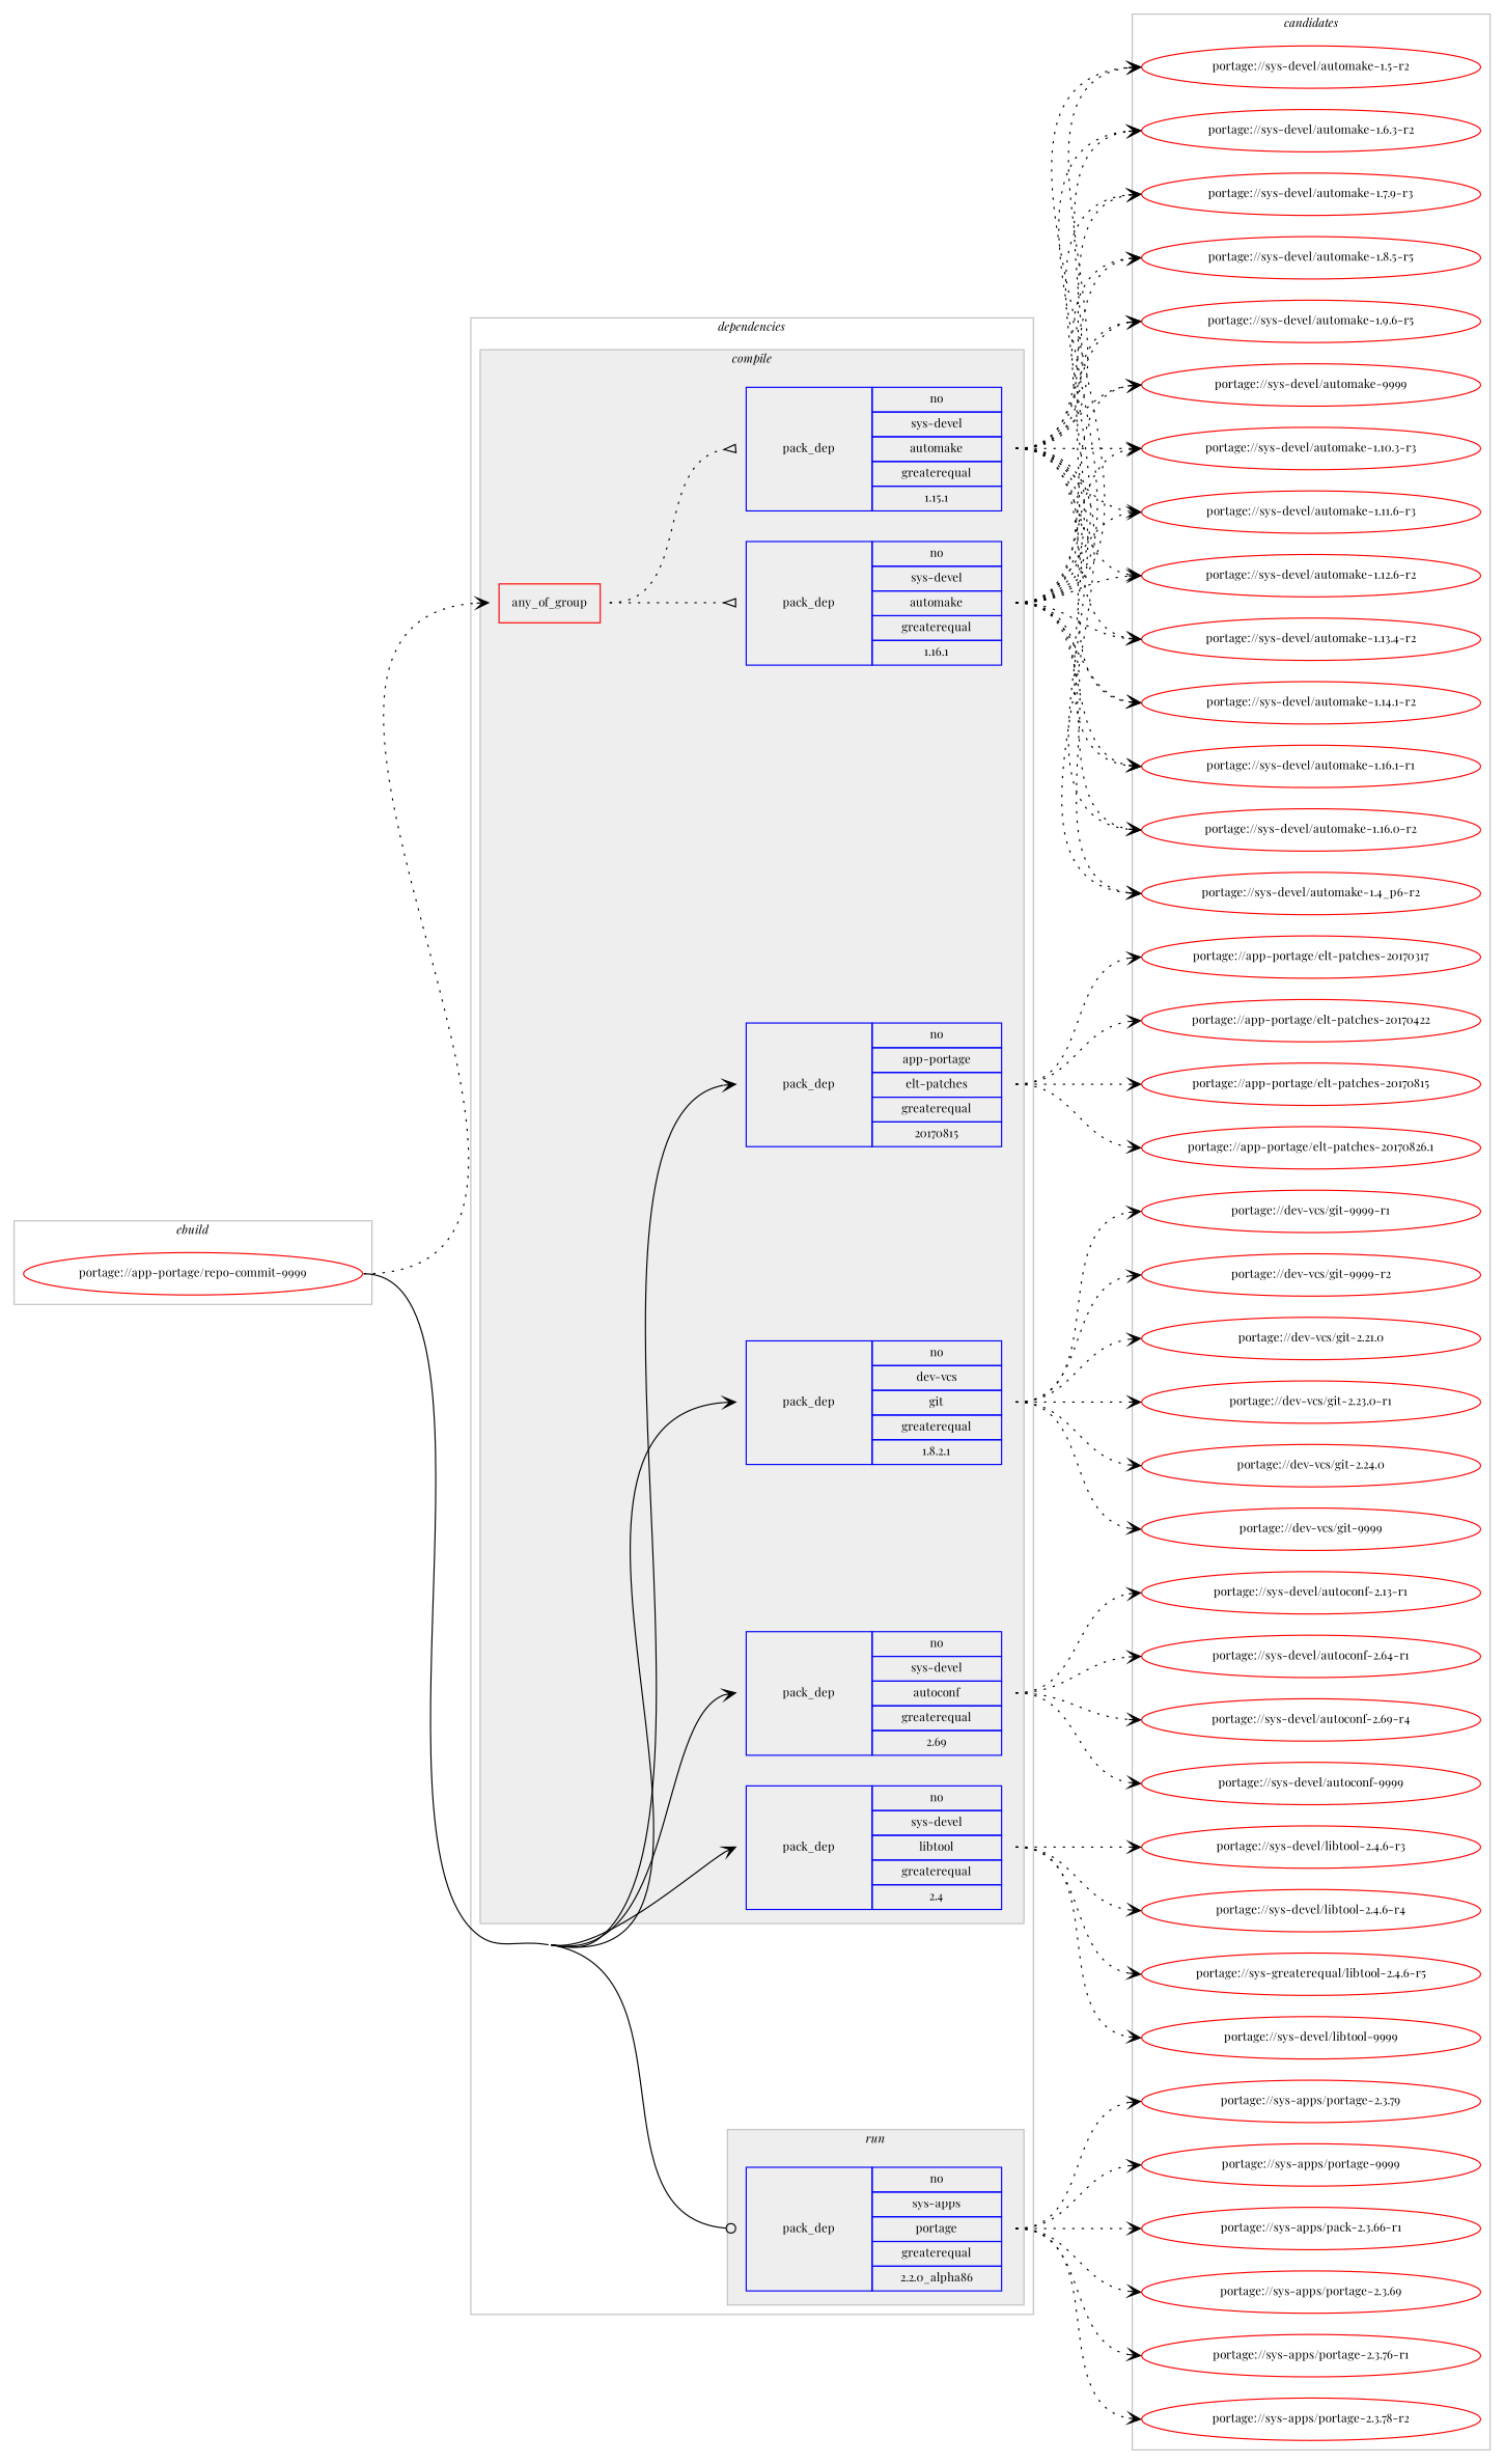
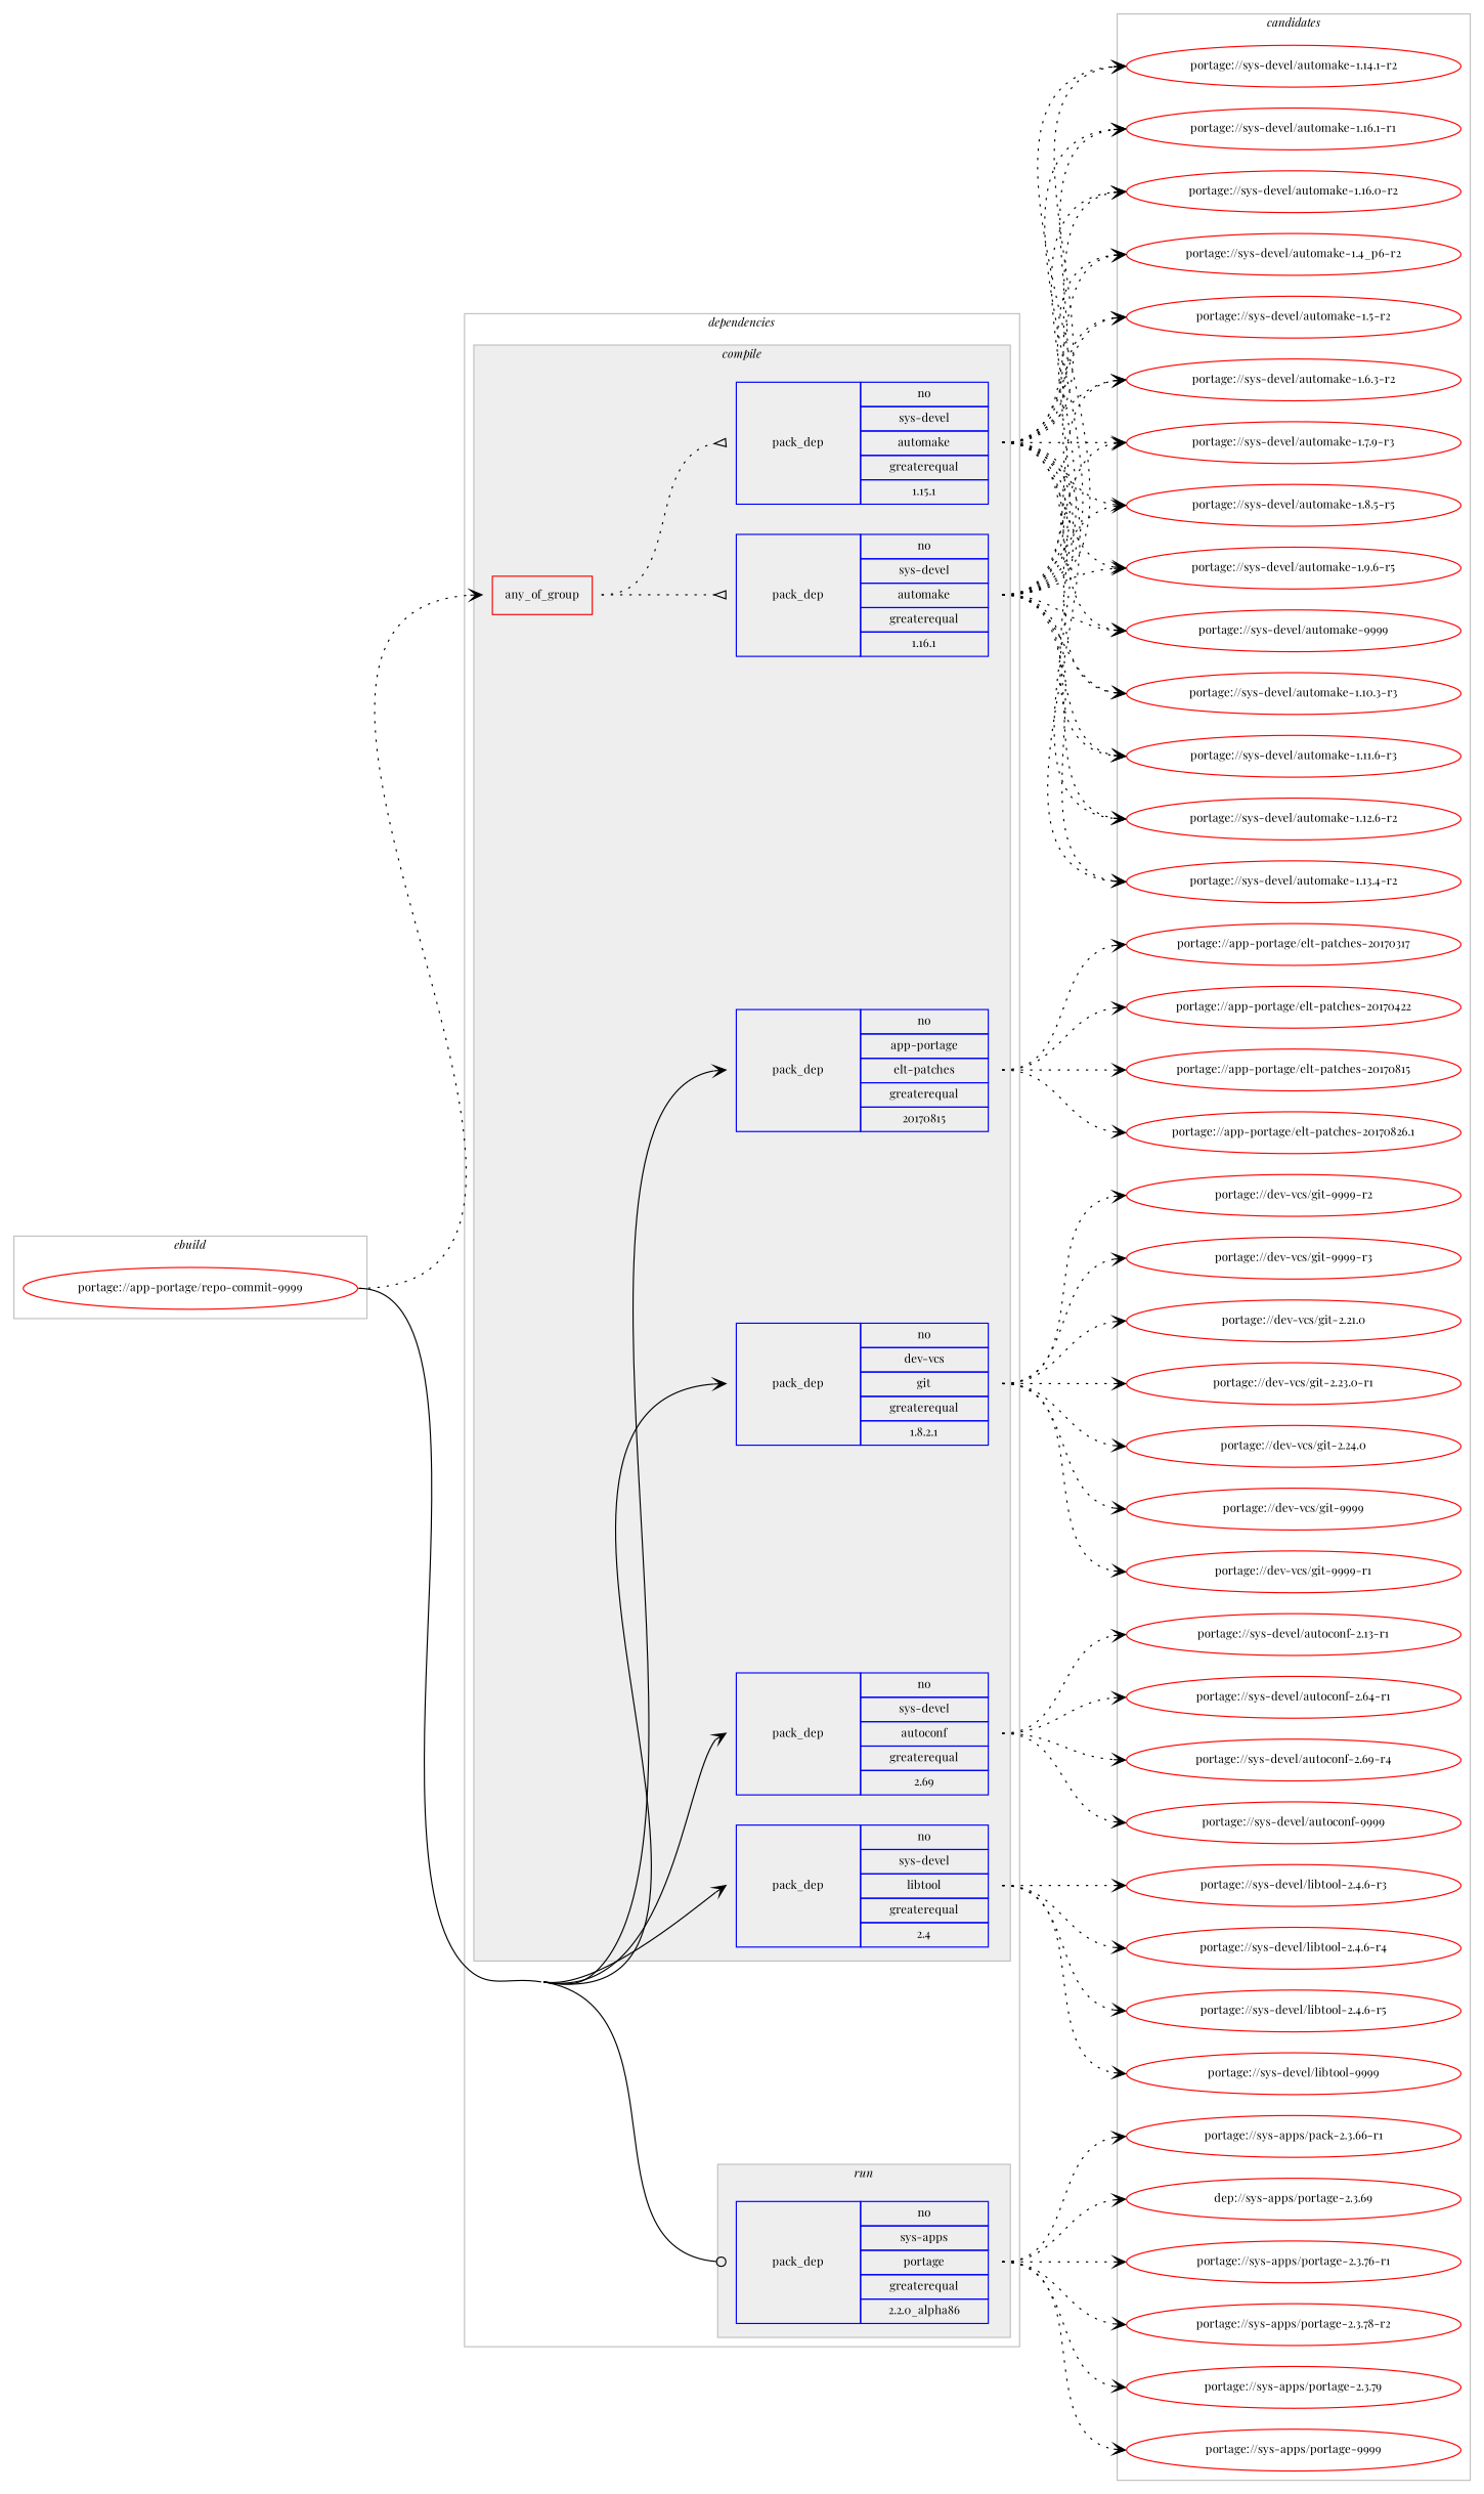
  digraph {
    compound=true
    concentrate=true
    fontname="Playfair Display"
    fontsize=10
    newrank=true
    rankdir=LR
    ranksep=1.5
    node [color=red fontname="Playfair Display" fontsize=10]
    edge [arrowhead=vee fontname="Playfair Display" headport=w style=dotted tailport=e weight=100]
    n1 [label="portage://app-portage/repo-commit-9999" width=4]
    n2 [color=blue label=<<TABLE BORDER="0" CELLBORDER="1" CELLSPACING="0" CELLPADDING="4" WIDTH="220"><TR><TD ROWSPAN="6" CELLPADDING="30">pack_dep</TD></TR><TR><TD WIDTH="110">no</TD></TR><TR><TD>sys-devel</TD></TR><TR><TD>automake</TD></TR><TR><TD>greaterequal</TD></TR><TR><TD>1.16.1</TD></TR></TABLE>> shape=none]
    n3 [color=blue label=<<TABLE BORDER="0" CELLBORDER="1" CELLSPACING="0" CELLPADDING="4" WIDTH="220"><TR><TD ROWSPAN="6" CELLPADDING="30">pack_dep</TD></TR><TR><TD WIDTH="110">no</TD></TR><TR><TD>sys-devel</TD></TR><TR><TD>automake</TD></TR><TR><TD>greaterequal</TD></TR><TR><TD>1.15.1</TD></TR></TABLE>> shape=none]
    n4 [label=<<TABLE BORDER="0" CELLBORDER="1" CELLSPACING="0" CELLPADDING="4"><TR><TD CELLPADDING="10">any_of_group</TD></TR></TABLE>> shape=none]
    n5 [color=blue label=<<TABLE BORDER="0" CELLBORDER="1" CELLSPACING="0" CELLPADDING="4" WIDTH="220"><TR><TD ROWSPAN="6" CELLPADDING="30">pack_dep</TD></TR><TR><TD WIDTH="110">no</TD></TR><TR><TD>app-portage</TD></TR><TR><TD>elt-patches</TD></TR><TR><TD>greaterequal</TD></TR><TR><TD>20170815</TD></TR></TABLE>> shape=none]
    n6 [color=blue label=<<TABLE BORDER="0" CELLBORDER="1" CELLSPACING="0" CELLPADDING="4" WIDTH="220"><TR><TD ROWSPAN="6" CELLPADDING="30">pack_dep</TD></TR><TR><TD WIDTH="110">no</TD></TR><TR><TD>dev-vcs</TD></TR><TR><TD>git</TD></TR><TR><TD>greaterequal</TD></TR><TR><TD>1.8.2.1</TD></TR></TABLE>> shape=none]
    n7 [color=blue label=<<TABLE BORDER="0" CELLBORDER="1" CELLSPACING="0" CELLPADDING="4" WIDTH="220"><TR><TD ROWSPAN="6" CELLPADDING="30">pack_dep</TD></TR><TR><TD WIDTH="110">no</TD></TR><TR><TD>sys-devel</TD></TR><TR><TD>autoconf</TD></TR><TR><TD>greaterequal</TD></TR><TR><TD>2.69</TD></TR></TABLE>> shape=none]
    n8 [color=blue label=<<TABLE BORDER="0" CELLBORDER="1" CELLSPACING="0" CELLPADDING="4" WIDTH="220"><TR><TD ROWSPAN="6" CELLPADDING="30">pack_dep</TD></TR><TR><TD WIDTH="110">no</TD></TR><TR><TD>sys-devel</TD></TR><TR><TD>libtool</TD></TR><TR><TD>greaterequal</TD></TR><TR><TD>2.4</TD></TR></TABLE>> shape=none]
    n9 [color=blue label=<<TABLE BORDER="0" CELLBORDER="1" CELLSPACING="0" CELLPADDING="4" WIDTH="220"><TR><TD ROWSPAN="6" CELLPADDING="30">pack_dep</TD></TR><TR><TD WIDTH="110">no</TD></TR><TR><TD>sys-apps</TD></TR><TR><TD>portage</TD></TR><TR><TD>greaterequal</TD></TR><TR><TD>2.2.0_alpha86</TD></TR></TABLE>> shape=none]
    n10 [label="portage://sys-devel/automake-1.10.3-r3" width=4]
    n11 [label="portage://sys-devel/automake-1.11.6-r3" width=4]
    n12 [label="portage://sys-devel/automake-1.12.6-r2" width=4]
    n13 [label="portage://sys-devel/automake-1.13.4-r2" width=4]
    n14 [label="portage://sys-devel/automake-1.14.1-r2" width=4]
    n15 [label="portage://sys-devel/automake-1.16.1-r1" width=4]
    n16 [label="portage://sys-devel/automake-1.16.0-r2" width=4]
    n17 [label="portage://sys-devel/automake-1.4_p6-r2" width=4]
    n18 [label="portage://sys-devel/automake-1.5-r2" width=4]
    n19 [label="portage://sys-devel/automake-1.6.3-r2" width=4]
    n20 [label="portage://sys-devel/automake-1.7.9-r3" width=4]
    n21 [label="portage://sys-devel/automake-1.8.5-r5" width=4]
    n22 [label="portage://sys-devel/automake-1.9.6-r5" width=4]
    n23 [label="portage://sys-devel/automake-9999" width=4]
    n24 [label="portage://app-portage/elt-patches-20170317" width=4]
    n25 [label="portage://app-portage/elt-patches-20170422" width=4]
    n26 [label="portage://app-portage/elt-patches-20170815" width=4]
    n27 [label="portage://app-portage/elt-patches-20170826.1" width=4]
    n28 [label="portage://dev-vcs/git-2.21.0" width=4]
    n29 [label="portage://dev-vcs/git-2.23.0-r1" width=4]
    n30 [label="portage://dev-vcs/git-2.24.0" width=4]
    n31 [label="portage://dev-vcs/git-9999" width=4]
    n32 [label="portage://dev-vcs/git-9999-r1" width=4]
    n33 [label="portage://dev-vcs/git-9999-r2" width=4]
+   n34 [label="portage://dev-vcs/git-9999-r3" width=4]
    n35 [label="portage://sys-devel/autoconf-2.13-r1" width=4]
    n36 [label="portage://sys-devel/autoconf-2.64-r1" width=4]
    n37 [label="portage://sys-devel/autoconf-2.69-r4" width=4]
    n38 [label="portage://sys-devel/autoconf-9999" width=4]
    n39 [label="portage://sys-devel/libtool-2.4.6-r3" width=4]
    n40 [label="portage://sys-devel/libtool-2.4.6-r4" width=4]
-   n41 [label="portage://sys-greaterequal/libtool-2.4.6-r5" width=4]
+   n41 [label="portage://sys-devel/libtool-2.4.6-r5" width=4]
    n42 [label="portage://sys-devel/libtool-9999" width=4]
    n43 [label="portage://sys-apps/pack-2.3.66-r1" width=4]
-   n44 [label="portage://sys-apps/portage-2.3.69" width=4]
+   n44 [label="dep://sys-apps/portage-2.3.69" width=4]
    n45 [label="portage://sys-apps/portage-2.3.76-r1" width=4]
    n46 [label="portage://sys-apps/portage-2.3.78-r2" width=4]
    n47 [label="portage://sys-apps/portage-2.3.79" width=4]
    n48 [label="portage://sys-apps/portage-9999" width=4]
    subgraph cluster_1 {
      color=gray
      label=<<i>ebuild</i>>
      rank=same
      n1
    }
    subgraph cluster_2 {
      color=gray
      label=<<i>dependencies</i>>
      subgraph cluster_3 {
        color=gray
        fillcolor="#eeeeee"
        label=<<i>compile</i>>
        style=filled
        subgraph sub_4 {
          color=gray
          fillcolor="#eeeeee"
          label=<<i>compile</i>>
          style=filled
          n4
          subgraph sub_5 {
            color=gray
            fillcolor="#eeeeee"
            label=<<i>compile</i>>
            style=filled
            n2
          }
          subgraph sub_6 {
            color=gray
            fillcolor="#eeeeee"
            label=<<i>compile</i>>
            style=filled
            n3
          }
        }
        subgraph sub_7 {
          color=gray
          fillcolor="#eeeeee"
          label=<<i>compile</i>>
          style=filled
          n5
        }
        subgraph sub_8 {
          color=gray
          fillcolor="#eeeeee"
          label=<<i>compile</i>>
          style=filled
          n6
        }
        subgraph sub_9 {
          color=gray
          fillcolor="#eeeeee"
          label=<<i>compile</i>>
          style=filled
          n7
        }
        subgraph sub_10 {
          color=gray
          fillcolor="#eeeeee"
          label=<<i>compile</i>>
          style=filled
          n8
        }
      }
      subgraph cluster_11 {
        color=gray
        fillcolor="#eeeeee"
        label=<<i>compile and run</i>>
        style=filled
      }
      subgraph cluster_12 {
        color=gray
        fillcolor="#eeeeee"
        label=<<i>run</i>>
        style=filled
        subgraph sub_13 {
          color=gray
          fillcolor="#eeeeee"
          label=<<i>run</i>>
          style=filled
          n9
        }
      }
    }
    subgraph cluster_14 {
      color=gray
      label=<<i>candidates</i>>
      rank=same
      subgraph sub_15 {
        color=black
        label=<<i>candidates</i>>
        nodesep=1
        rank=same
        n10
        n11
        n12
        n13
        n14
        n15
        n16
        n17
        n18
        n19
        n20
        n21
        n22
        n23
      }
      subgraph sub_16 {
        color=black
        label=<<i>candidates</i>>
        nodesep=1
        rank=same
        n10
        n11
        n12
        n13
        n14
        n15
        n16
        n17
        n18
        n19
        n20
        n21
        n22
        n23
      }
      subgraph sub_17 {
        color=black
        label=<<i>candidates</i>>
        nodesep=1
        rank=same
        n24
        n25
        n26
        n27
      }
      subgraph sub_18 {
        color=black
        label=<<i>candidates</i>>
        nodesep=1
        rank=same
        n28
        n29
        n30
        n31
        n32
        n33
+       n34
      }
      subgraph sub_19 {
        color=black
        label=<<i>candidates</i>>
        nodesep=1
        rank=same
        n35
        n36
        n37
        n38
      }
      subgraph sub_20 {
        color=black
        label=<<i>candidates</i>>
        nodesep=1
        rank=same
        n39
        n40
        n41
        n42
      }
      subgraph sub_21 {
        color=black
        label=<<i>candidates</i>>
        nodesep=1
        rank=same
        n43
        n44
        n45
        n46
        n47
        n48
      }
    }
    n1 -> n4 [weight=20]
    n1 -> n5 [style=solid weight=20]
    n1 -> n6 [style=solid weight=20]
    n1 -> n7 [style=solid weight=20]
    n1 -> n8 [style=solid weight=20]
    n1 -> n9 [arrowhead=odot style=solid weight=20]
    n2 -> n10
    n2 -> n11
    n2 -> n12
    n2 -> n13
    n2 -> n14
    n2 -> n15
    n2 -> n16
    n2 -> n17
    n2 -> n18
    n2 -> n19
    n2 -> n20
    n2 -> n21
    n2 -> n22
    n2 -> n23
    n3 -> n10
    n3 -> n11
    n3 -> n12
    n3 -> n13
    n3 -> n14
    n3 -> n15
    n3 -> n16
    n3 -> n17
    n3 -> n18
    n3 -> n19
    n3 -> n20
    n3 -> n21
    n3 -> n22
    n3 -> n23
    n4 -> n2 [arrowhead=oinv weight=20]
    n4 -> n3 [arrowhead=oinv weight=20]
    n5 -> n24
    n5 -> n25
    n5 -> n26
    n5 -> n27
    n6 -> n28
    n6 -> n29
    n6 -> n30
    n6 -> n31
    n6 -> n32
    n6 -> n33
+   n6 -> n34
    n7 -> n35
    n7 -> n36
    n7 -> n37
    n7 -> n38
    n8 -> n39
    n8 -> n40
    n8 -> n41
    n8 -> n42
    n9 -> n43
    n9 -> n44
    n9 -> n45
    n9 -> n46
    n9 -> n47
    n9 -> n48
  }
